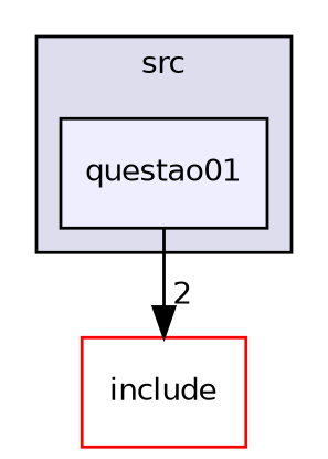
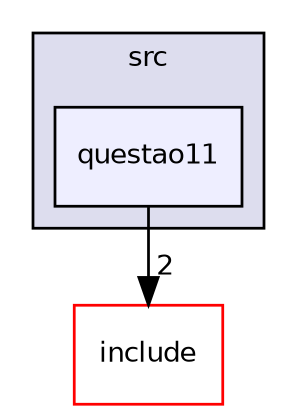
  digraph {
    compound=true
    node [fontname=Helvetica fontsize=10 shape=box style=filled]
-   n1 [fillcolor="#eeeeff" label=questao01 pencolor=black]
+   n1 [fillcolor="#eeeeff" label=questao11 pencolor=black]
    n2 [color=red fillcolor=white label=include]
    subgraph cluster_1 {
      bgcolor="#ddddee"
      fontname=Helvetica
      fontsize=10
      label=src
      pencolor=black
      n1
    }
    n1 -> n2 [headlabel=2 labeldistance=1.5 labelfontname=Helvetica labelfontsize=10]
  }
